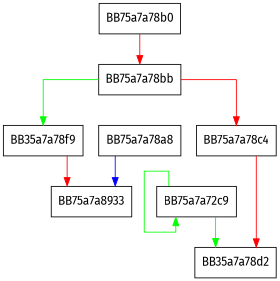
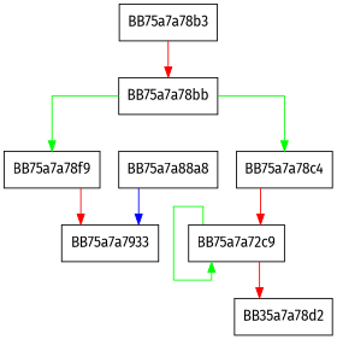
  digraph {
    fontname="Fira Sans"
    splines=ortho
    node [fontname="Fira Sans" shape=box]
    edge [color=red fontname="Fira Sans"]
-   BB75a7a78b0
+   BB75a7a78b0 [label=BB75a7a78b3]
    BB75a7a78bb
-   BB75a7a78a8
-   BB75a7a7933 [label=BB75a7a8933]
-   BB75a7a78f9 [label=BB35a7a78f9]
+   BB75a7a78a8 [label=BB75a7a88a8]
+   BB75a7a7933
+   BB75a7a78f9
    BB75a7a78c4
    n7 [label=BB75a7a72c9]
    n8 [label=BB35a7a78d2]
    BB75a7a78b0 -> BB75a7a78bb
    BB75a7a78bb -> BB75a7a78f9 [color=green]
-   BB75a7a78bb -> BB75a7a78c4
+   BB75a7a78bb -> BB75a7a78c4 [color=green]
    BB75a7a78a8 -> BB75a7a7933 [color=blue]
    BB75a7a78f9 -> BB75a7a7933
-   BB75a7a78c4 -> n8
+   BB75a7a78c4 -> n7
    n7 -> n7 [color=green]
-   n7 -> n8 [color=green]
+   n7 -> n8
  }
